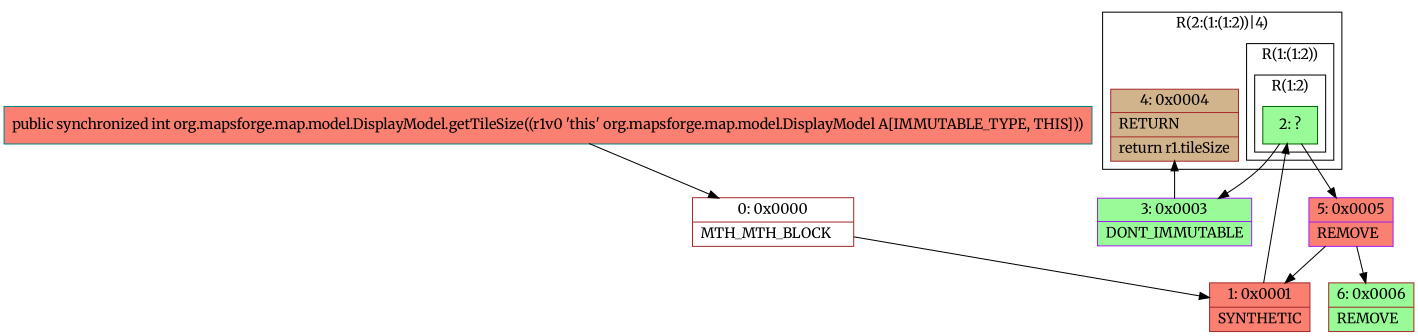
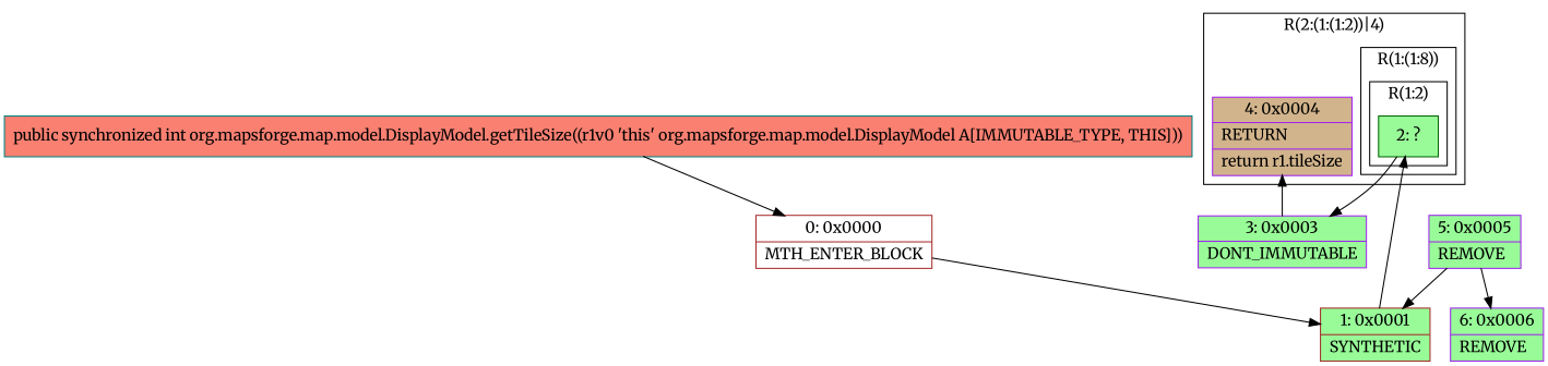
  digraph {
    fontname=Merriweather
    node [color=brown fillcolor=palegreen fontname=Merriweather shape=record style=filled]
    edge [fontname=Merriweather]
    n1 [color=darkgreen label="{2\:\ ?}"]
-   n2 [fillcolor=tan label="{4\:\ 0x0004|RETURN\l|return r1.tileSize\l}"]
+   n2 [color=purple fillcolor=tan label="{4\:\ 0x0004|RETURN\l|return r1.tileSize\l}"]
    n3 [color=purple label="{3\:\ 0x0003|DONT_IMMUTABLE\l}"]
-   n4 [color=purple fillcolor=salmon label="{5\:\ 0x0005|REMOVE\l}"]
-   n5 [fillcolor=salmon label="{1\:\ 0x0001|SYNTHETIC\l}"]
-   n6 [label="{6\:\ 0x0006|REMOVE\l}"]
-   n7 [fillcolor=white label="{0\:\ 0x0000|MTH_MTH_BLOCK\l}"]
+   n4 [color=purple label="{5\:\ 0x0005|REMOVE\l}"]
+   n5 [label="{1\:\ 0x0001|SYNTHETIC\l}"]
+   n6 [color=purple label="{6\:\ 0x0006|REMOVE\l}"]
+   n7 [fillcolor=white label="{0\:\ 0x0000|MTH_ENTER_BLOCK\l}"]
    n8 [color=teal fillcolor=salmon label="{public synchronized int org.mapsforge.map.model.DisplayModel.getTileSize((r1v0 'this' org.mapsforge.map.model.DisplayModel A[IMMUTABLE_TYPE, THIS])) }"]
    subgraph cluster_1 {
      label="R(2:(1:(1:2))|4)"
      n2
      subgraph cluster_2 {
-       label="R(1:(1:2))"
+       label="R(1:(1:8))"
        subgraph cluster_3 {
          label="R(1:2)"
          n1
        }
      }
    }
    n1 -> n3
-   n1 -> n4
    n3 -> n2
    n4 -> n5
    n4 -> n6
    n5 -> n1
    n7 -> n5
    n8 -> n7
  }
